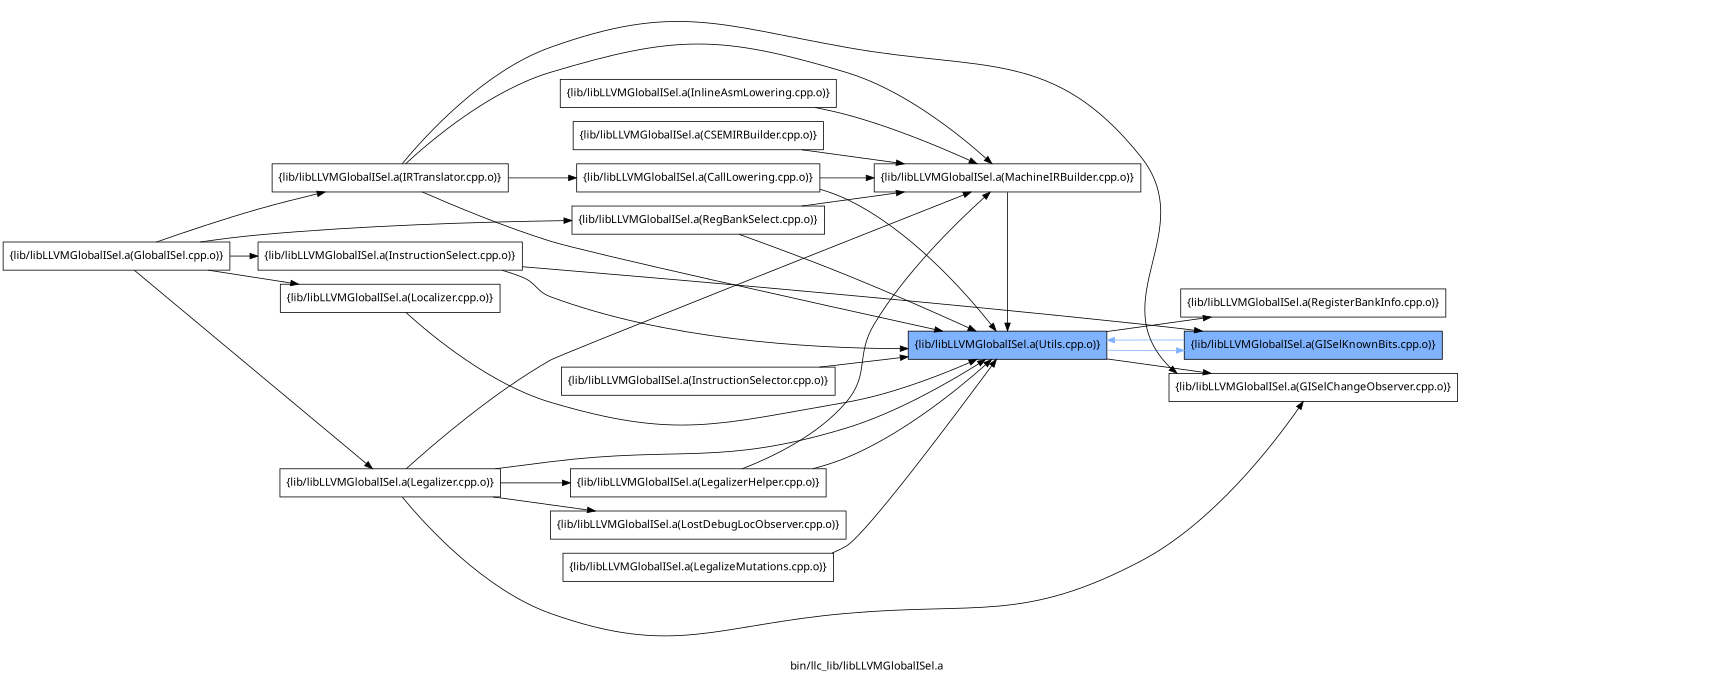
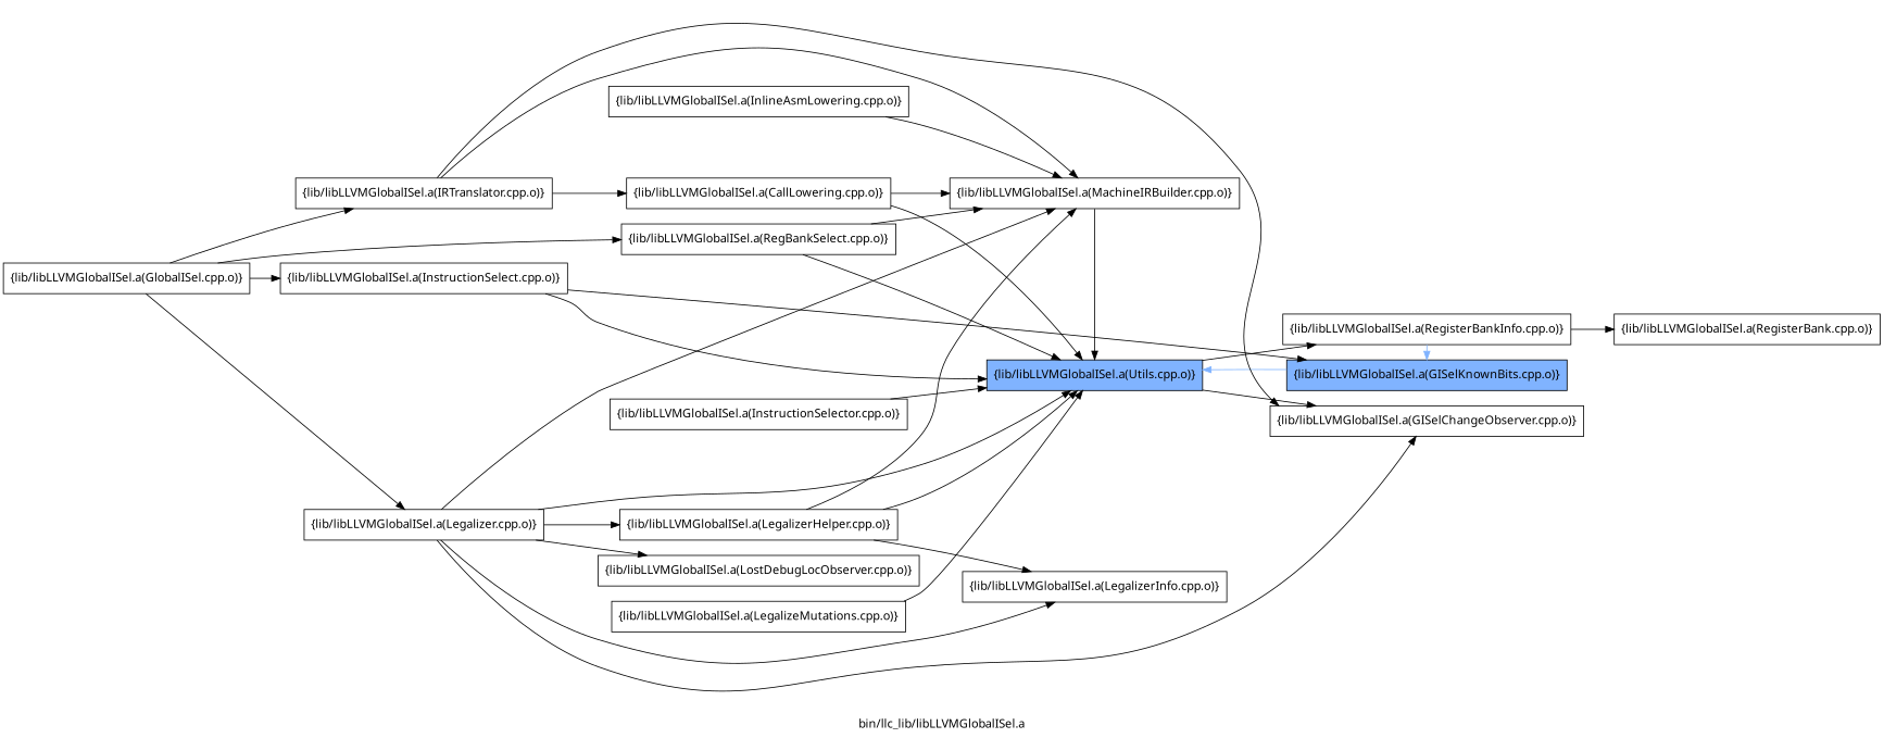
  digraph {
    fontname="Noto Sans"
    label="bin/llc_lib/libLLVMGlobalISel.a"
    rankdir=LR
    node [fontname="Noto Sans" group=0 shape=box]
    edge [fontname="Noto Sans"]
    n1 [label="{lib/libLLVMGlobalISel.a(CallLowering.cpp.o)}"]
    n2 [label="{lib/libLLVMGlobalISel.a(MachineIRBuilder.cpp.o)}"]
    n3 [fillcolor="0.600000 0.5 1" group=1 label="{lib/libLLVMGlobalISel.a(Utils.cpp.o)}" style=filled]
    n4 [label="{lib/libLLVMGlobalISel.a(GISelChangeObserver.cpp.o)}"]
    n5 [fillcolor="0.600000 0.5 1" group=1 label="{lib/libLLVMGlobalISel.a(GISelKnownBits.cpp.o)}" style=filled]
    n6 [label="{lib/libLLVMGlobalISel.a(RegisterBankInfo.cpp.o)}"]
+   n7 [label="{lib/libLLVMGlobalISel.a(RegisterBank.cpp.o)}"]
    n8 [label="{lib/libLLVMGlobalISel.a(LegalizeMutations.cpp.o)}"]
+   n9 [label="{lib/libLLVMGlobalISel.a(LegalizerInfo.cpp.o)}"]
    n10 [label="{lib/libLLVMGlobalISel.a(InstructionSelector.cpp.o)}"]
    n11 [label="{lib/libLLVMGlobalISel.a(GlobalISel.cpp.o)}"]
    n12 [label="{lib/libLLVMGlobalISel.a(IRTranslator.cpp.o)}"]
    n13 [label="{lib/libLLVMGlobalISel.a(InstructionSelect.cpp.o)}"]
    n14 [label="{lib/libLLVMGlobalISel.a(Legalizer.cpp.o)}"]
-   n15 [label="{lib/libLLVMGlobalISel.a(Localizer.cpp.o)}"]
    n16 [label="{lib/libLLVMGlobalISel.a(RegBankSelect.cpp.o)}"]
    n17 [label="{lib/libLLVMGlobalISel.a(LegalizerHelper.cpp.o)}"]
    n18 [label="{lib/libLLVMGlobalISel.a(LostDebugLocObserver.cpp.o)}"]
    n19 [label="{lib/libLLVMGlobalISel.a(InlineAsmLowering.cpp.o)}"]
-   n20 [label="{lib/libLLVMGlobalISel.a(CSEMIRBuilder.cpp.o)}"]
    subgraph sub_1 {
      rank=same
      n1
    }
    subgraph sub_2 {
      rank=same
      n2
      n3
    }
    subgraph sub_3 {
      rank=same
      n4
      n5
      n6
    }
    n1 -> n2
    n1 -> n3
    n2 -> n3
    n3 -> n4
-   n3 -> n5 [color="0.600000 0.5 1"]
+   n6 -> n5 [color="0.600000 0.5 1"]
    n3 -> n6
    n5 -> n3 [color="0.600000 0.5 1"]
+   n6 -> n7
    n8 -> n3
    n10 -> n3
    n11 -> n12
    n11 -> n13
    n11 -> n14
-   n11 -> n15
    n11 -> n16
    n12 -> n1
    n12 -> n2
-   n12 -> n3
    n12 -> n4
    n13 -> n3
    n13 -> n5
    n14 -> n2
    n14 -> n3
    n14 -> n4
+   n14 -> n9
    n14 -> n17
    n14 -> n18
-   n15 -> n3
    n16 -> n2
    n16 -> n3
    n17 -> n2
    n17 -> n3
+   n17 -> n9
    n19 -> n2
-   n20 -> n2
  }
